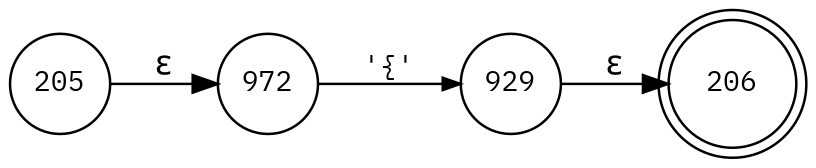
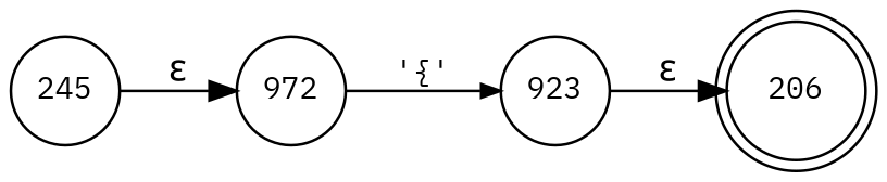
  digraph {
    fontname="IBM Plex Mono"
    rankdir=LR
    node [fixedsize=true fontname="IBM Plex Mono" fontsize=11 shape=circle peripheries=1]
    edge [fontname="IBM Plex Mono"]
    n1 [label=206 shape=doublecircle width=.6 peripheries=""]
    n2 [label=972 width=.55]
-   n3 [label=929 width=.55]
-   n4 [label=205 width=.55]
+   n3 [label=923 width=.55]
+   n4 [label=245 width=.55]
    n2 -> n3 [arrowhead=normal arrowsize=.7 fontsize=11 label="'{'"]
    n3 -> n1 [label="&epsilon;"]
    n4 -> n2 [label="&epsilon;"]
  }
